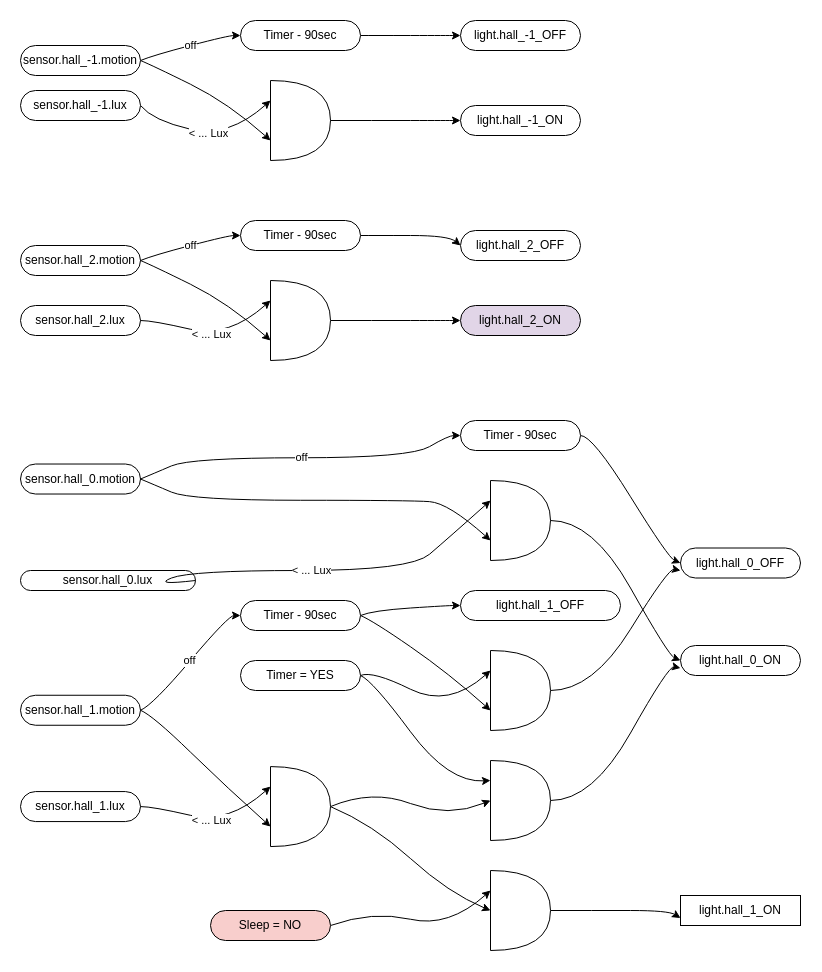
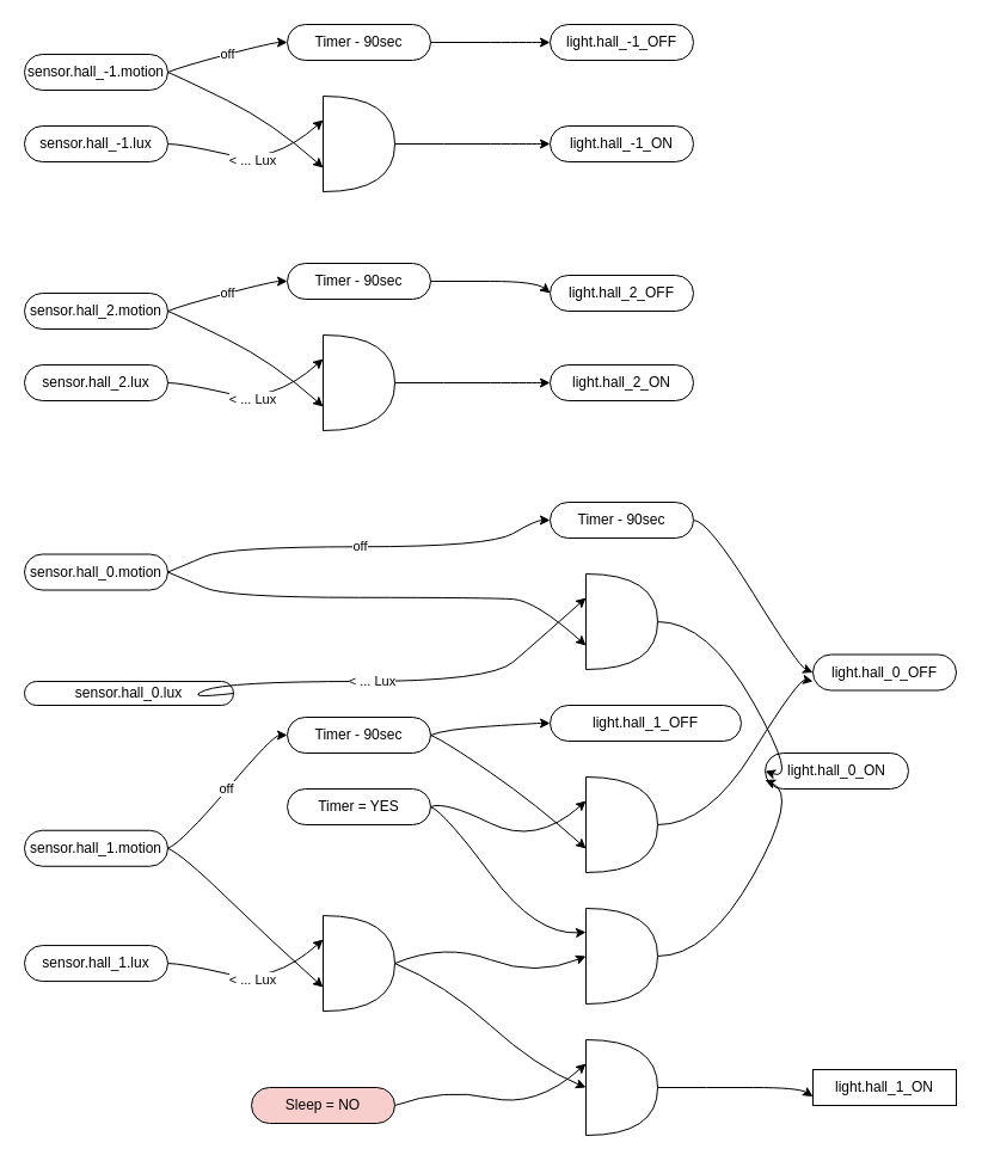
  <mxCell id="0" />
  <mxCell id="1" parent="0" />
  <mxCell id="2" style="edgeStyle=orthogonalEdgeStyle;curved=1;rounded=0;orthogonalLoop=1;jettySize=auto;html=1;exitX=1;exitY=0.5;exitDx=0;exitDy=0;entryX=0;entryY=0.75;entryDx=0;entryDy=0;entryPerimeter=0;noEdgeStyle=1;orthogonal=1;" parent="1" source="4" target="21" edge="1"><mxGeometry relative="1" as="geometry"><Array as="points"><mxPoint x="152" y="65" /><mxPoint x="228" y="102.5" /></Array></mxGeometry></mxCell>
  <mxCell id="3" value="off" style="edgeStyle=orthogonalEdgeStyle;curved=1;rounded=0;orthogonalLoop=1;jettySize=auto;html=1;exitX=1;exitY=0.5;exitDx=0;exitDy=0;entryX=0;entryY=0.5;entryDx=0;entryDy=0;noEdgeStyle=1;orthogonal=1;" parent="1" source="4" target="35" edge="1"><mxGeometry relative="1" as="geometry"><Array as="points"><mxPoint x="152" y="55" /><mxPoint x="228" y="35" /></Array></mxGeometry></mxCell>
  <mxCell id="4" value="sensor.hall_-1.motion" style="rounded=1;whiteSpace=wrap;html=1;arcSize=50;" parent="1" vertex="1"><mxGeometry y="45" width="120" height="30" as="geometry" x="20" /></mxCell>
  <mxCell id="5" value="sensor.hall_0.motion" style="rounded=1;whiteSpace=wrap;html=1;arcSize=50;" parent="1" vertex="1"><mxGeometry y="463.516" width="120" height="30" as="geometry" x="20" /></mxCell>
  <mxCell id="6" value="sensor.hall_1.motion" style="rounded=1;whiteSpace=wrap;html=1;arcSize=50;" parent="1" vertex="1"><mxGeometry y="694.761" width="120" height="30" as="geometry" x="20" /></mxCell>
  <mxCell id="7" value="sensor.hall_2.motion" style="rounded=1;whiteSpace=wrap;html=1;arcSize=50;" parent="1" vertex="1"><mxGeometry y="245" width="120" height="30" as="geometry" x="20" /></mxCell>
  <mxCell id="8" value="light.hall_-1_ON" style="rounded=1;whiteSpace=wrap;html=1;arcSize=50;" parent="1" vertex="1"><mxGeometry x="460" y="105" width="120" height="30" as="geometry" /></mxCell>
  <mxCell id="9" value="light.hall_-1_OFF" style="rounded=1;whiteSpace=wrap;html=1;arcSize=50;" parent="1" vertex="1"><mxGeometry x="460" width="120" height="30" as="geometry" y="20" /></mxCell>
- <mxCell id="10" value="light.hall_0_ON" style="rounded=1;whiteSpace=wrap;html=1;arcSize=50;" parent="1" vertex="1"><mxGeometry x="680" y="645" width="120" height="30" as="geometry" /></mxCell>
+ <mxCell id="10" value="light.hall_0_ON" style="rounded=1;whiteSpace=wrap;html=1;arcSize=50;" parent="1" vertex="1"><mxGeometry x="640" y="630" width="120" height="30" as="geometry" /></mxCell>
  <mxCell id="11" value="light.hall_0_OFF" style="rounded=1;whiteSpace=wrap;html=1;arcSize=50;" parent="1" vertex="1"><mxGeometry x="680" y="547.5" width="120" height="30" as="geometry" /></mxCell>
  <mxCell id="12" value="light.hall_1_ON" style="whiteSpace=wrap;html=1;arcSize=50;rounded=0;" parent="1" vertex="1"><mxGeometry x="680" y="895" width="120" height="30" as="geometry" /></mxCell>
  <mxCell id="13" value="light.hall_1_OFF" style="rounded=1;whiteSpace=wrap;html=1;arcSize=50;" parent="1" vertex="1"><mxGeometry x="460" y="590" width="160" height="30" as="geometry" /></mxCell>
- <mxCell id="14" value="light.hall_2_ON" style="rounded=1;whiteSpace=wrap;html=1;arcSize=50;fillColor=#e1d5e7;" parent="1" vertex="1"><mxGeometry x="460" y="305" width="120" height="30" as="geometry" /></mxCell>
+ <mxCell id="14" value="light.hall_2_ON" style="rounded=1;whiteSpace=wrap;html=1;arcSize=50;" parent="1" vertex="1"><mxGeometry x="460" y="305" width="120" height="30" as="geometry" /></mxCell>
  <mxCell id="15" value="light.hall_2_OFF" style="rounded=1;whiteSpace=wrap;html=1;arcSize=50;" parent="1" vertex="1"><mxGeometry x="460" y="230" width="120" height="30" as="geometry" /></mxCell>
  <mxCell id="16" value="&amp;lt; ... Lux" style="edgeStyle=orthogonalEdgeStyle;curved=1;rounded=0;orthogonalLoop=1;jettySize=auto;html=1;exitX=1;exitY=0.5;exitDx=0;exitDy=0;entryX=0;entryY=0.25;entryDx=0;entryDy=0;entryPerimeter=0;noEdgeStyle=1;orthogonal=1;" parent="1" source="17" target="21" edge="1"><mxGeometry relative="1" as="geometry"><Array as="points"><mxPoint x="152" y="120" /><mxPoint x="228" y="137.5" /></Array></mxGeometry></mxCell>
- <mxCell id="17" value="sensor.hall_-1.lux" style="rounded=1;whiteSpace=wrap;html=1;arcSize=50;" parent="1" vertex="1"><mxGeometry x="20" y="90" width="120" height="30" as="geometry" /></mxCell>
+ <mxCell id="17" value="sensor.hall_-1.lux" style="rounded=1;whiteSpace=wrap;html=1;arcSize=50;" parent="1" vertex="1"><mxGeometry y="105" width="120" height="30" as="geometry" x="20" /></mxCell>
  <mxCell id="18" value="sensor.hall_0.lux" style="rounded=1;whiteSpace=wrap;html=1;arcSize=50;" parent="1" vertex="1"><mxGeometry x="20" y="570" width="175" height="20" as="geometry" /></mxCell>
  <mxCell id="19" value="sensor.hall_1.lux" style="rounded=1;whiteSpace=wrap;html=1;arcSize=50;" parent="1" vertex="1"><mxGeometry y="791.071" width="120" height="30" as="geometry" x="20" /></mxCell>
  <mxCell id="20" value="sensor.hall_2.lux" style="rounded=1;whiteSpace=wrap;html=1;arcSize=50;" parent="1" vertex="1"><mxGeometry y="305" width="120" height="30" as="geometry" x="20" /></mxCell>
  <mxCell id="21" value="" style="shape=or;whiteSpace=wrap;html=1;" parent="1" vertex="1"><mxGeometry x="270" y="80" width="60" height="80" as="geometry" /></mxCell>
  <mxCell id="22" style="edgeStyle=orthogonalEdgeStyle;curved=1;rounded=0;orthogonalLoop=1;jettySize=auto;html=1;exitX=1;exitY=0.5;exitDx=0;exitDy=0;entryX=0;entryY=0.75;entryDx=0;entryDy=0;entryPerimeter=0;noEdgeStyle=1;orthogonal=1;" parent="1" source="5" target="24" edge="1"><mxGeometry relative="1" as="geometry"><mxPoint x="230" y="392" as="sourcePoint" /><Array as="points"><mxPoint x="152" y="483.516" /><mxPoint x="190" y="499.766" /><mxPoint x="410" y="499.766" /><mxPoint x="448" y="502.5" /></Array></mxGeometry></mxCell>
  <mxCell id="23" value="&amp;lt; ... Lux" style="edgeStyle=orthogonalEdgeStyle;curved=1;rounded=0;orthogonalLoop=1;jettySize=auto;html=1;entryX=0;entryY=0.25;entryDx=0;entryDy=0;entryPerimeter=0;exitX=1;exitY=0.5;exitDx=0;exitDy=0;noEdgeStyle=1;orthogonal=1;" parent="1" source="18" target="24" edge="1"><mxGeometry relative="1" as="geometry"><mxPoint x="250" y="347" as="sourcePoint" /><Array as="points"><mxPoint x="152" y="585" /><mxPoint x="190" y="570" /><mxPoint x="410" y="570" /><mxPoint x="448" y="537.5" /></Array></mxGeometry></mxCell>
  <mxCell id="24" value="" style="shape=or;whiteSpace=wrap;html=1;" parent="1" vertex="1"><mxGeometry x="490" y="480" width="60" height="80" as="geometry" /></mxCell>
  <mxCell id="25" style="edgeStyle=orthogonalEdgeStyle;curved=1;rounded=0;orthogonalLoop=1;jettySize=auto;html=1;exitX=1;exitY=0.5;exitDx=0;exitDy=0;entryX=0;entryY=0.75;entryDx=0;entryDy=0;entryPerimeter=0;noEdgeStyle=1;orthogonal=1;" parent="1" source="6" target="29" edge="1"><mxGeometry relative="1" as="geometry"><mxPoint x="260" y="519" as="sourcePoint" /><Array as="points"><mxPoint x="152" y="714.761" /><mxPoint x="228" y="788.571" /></Array></mxGeometry></mxCell>
  <mxCell id="26" value="&amp;lt; ... Lux" style="edgeStyle=orthogonalEdgeStyle;curved=1;rounded=0;orthogonalLoop=1;jettySize=auto;html=1;exitX=1;exitY=0.5;exitDx=0;exitDy=0;entryX=0;entryY=0.25;entryDx=0;entryDy=0;entryPerimeter=0;noEdgeStyle=1;orthogonal=1;" parent="1" source="19" target="29" edge="1"><mxGeometry relative="1" as="geometry"><mxPoint x="260" y="453" as="sourcePoint" /><Array as="points"><mxPoint x="152" y="806.071" /><mxPoint x="228" y="823.571" /></Array></mxGeometry></mxCell>
  <mxCell id="27" style="edgeStyle=orthogonalEdgeStyle;curved=1;rounded=0;orthogonalLoop=1;jettySize=auto;html=1;exitX=1;exitY=0.5;exitDx=0;exitDy=0;exitPerimeter=0;entryX=0;entryY=0.5;entryDx=0;entryDy=0;entryPerimeter=0;noEdgeStyle=1;orthogonal=1;" parent="1" source="29" target="54" edge="1"><mxGeometry relative="1" as="geometry"><Array as="points"><mxPoint x="372" y="823.571" /><mxPoint x="448" y="892.5" /></Array></mxGeometry></mxCell>
  <mxCell id="28" style="edgeStyle=orthogonalEdgeStyle;curved=1;rounded=0;orthogonalLoop=1;jettySize=auto;html=1;exitX=1;exitY=0.5;exitDx=0;exitDy=0;exitPerimeter=0;entryX=0;entryY=0.5;entryDx=0;entryDy=0;entryPerimeter=0;noEdgeStyle=1;orthogonal=1;" parent="1" source="29" target="56" edge="1"><mxGeometry relative="1" as="geometry"><Array as="points"><mxPoint x="372" y="788.571" /><mxPoint x="448" y="817.5" /></Array></mxGeometry></mxCell>
  <mxCell id="29" value="" style="shape=or;whiteSpace=wrap;html=1;" parent="1" vertex="1"><mxGeometry x="270" y="766.071" width="60" height="80" as="geometry" /></mxCell>
  <mxCell id="30" style="edgeStyle=orthogonalEdgeStyle;curved=1;rounded=0;orthogonalLoop=1;jettySize=auto;html=1;exitX=1;exitY=0.5;exitDx=0;exitDy=0;entryX=0;entryY=0.75;entryDx=0;entryDy=0;entryPerimeter=0;noEdgeStyle=1;orthogonal=1;" parent="1" source="7" target="33" edge="1"><mxGeometry relative="1" as="geometry"><mxPoint x="280" y="660.5" as="sourcePoint" /><Array as="points"><mxPoint x="152" y="265" /><mxPoint x="228" y="302.5" /></Array></mxGeometry></mxCell>
  <mxCell id="31" value="&amp;lt; ... Lux" style="edgeStyle=orthogonalEdgeStyle;curved=1;rounded=0;orthogonalLoop=1;jettySize=auto;html=1;exitX=1;exitY=0.5;exitDx=0;exitDy=0;entryX=0;entryY=0.25;entryDx=0;entryDy=0;entryPerimeter=0;noEdgeStyle=1;orthogonal=1;" parent="1" source="20" target="33" edge="1"><mxGeometry relative="1" as="geometry"><mxPoint x="280" y="594.5" as="sourcePoint" /><Array as="points"><mxPoint x="152" y="320" /><mxPoint x="228" y="337.5" /></Array></mxGeometry></mxCell>
  <mxCell id="32" style="edgeStyle=orthogonalEdgeStyle;curved=1;rounded=0;orthogonalLoop=1;jettySize=auto;html=1;exitX=1;exitY=0.5;exitDx=0;exitDy=0;exitPerimeter=0;entryX=0;entryY=0.5;entryDx=0;entryDy=0;noEdgeStyle=1;orthogonal=1;" parent="1" source="33" target="14" edge="1"><mxGeometry relative="1" as="geometry"><mxPoint x="1060" y="574.5" as="targetPoint" /><Array as="points"><mxPoint x="372" y="320" /><mxPoint x="448" y="320" /></Array></mxGeometry></mxCell>
  <mxCell id="33" value="" style="shape=or;whiteSpace=wrap;html=1;" parent="1" vertex="1"><mxGeometry x="270" y="280" width="60" height="80" as="geometry" /></mxCell>
  <mxCell id="34" style="edgeStyle=orthogonalEdgeStyle;curved=1;rounded=0;orthogonalLoop=1;jettySize=auto;html=1;exitX=1;exitY=0.5;exitDx=0;exitDy=0;entryX=0;entryY=0.5;entryDx=0;entryDy=0;noEdgeStyle=1;orthogonal=1;" parent="1" source="35" target="9" edge="1"><mxGeometry relative="1" as="geometry"><Array as="points"><mxPoint x="372" y="35" /><mxPoint x="448" y="35" /></Array></mxGeometry></mxCell>
  <mxCell id="35" value="Timer - 90sec" style="rounded=1;whiteSpace=wrap;html=1;arcSize=50;" parent="1" vertex="1"><mxGeometry x="240" width="120" height="30" as="geometry" y="20" /></mxCell>
  <mxCell id="36" value="off" style="edgeStyle=orthogonalEdgeStyle;curved=1;rounded=0;orthogonalLoop=1;jettySize=auto;html=1;exitX=1;exitY=0.5;exitDx=0;exitDy=0;entryX=0;entryY=0.5;entryDx=0;entryDy=0;noEdgeStyle=1;orthogonal=1;" parent="1" source="5" target="38" edge="1"><mxGeometry relative="1" as="geometry"><mxPoint x="230" y="407" as="sourcePoint" /><Array as="points"><mxPoint x="152" y="473.516" /><mxPoint x="190" y="457.266" /><mxPoint x="410" y="457.266" /><mxPoint x="448" y="435" /></Array></mxGeometry></mxCell>
  <mxCell id="37" style="edgeStyle=orthogonalEdgeStyle;curved=1;rounded=0;orthogonalLoop=1;jettySize=auto;html=1;exitX=1;exitY=0.5;exitDx=0;exitDy=0;entryX=0;entryY=0.5;entryDx=0;entryDy=0;noEdgeStyle=1;orthogonal=1;" parent="1" source="38" target="11" edge="1"><mxGeometry relative="1" as="geometry"><mxPoint x="1010" y="377" as="targetPoint" /><Array as="points"><mxPoint x="592" y="435" /><mxPoint x="668" y="557.5" /></Array></mxGeometry></mxCell>
  <mxCell id="38" value="Timer - 90sec" style="rounded=1;whiteSpace=wrap;html=1;arcSize=50;" parent="1" vertex="1"><mxGeometry x="460" y="420" width="120" height="30" as="geometry" /></mxCell>
  <mxCell id="39" value="off" style="edgeStyle=orthogonalEdgeStyle;curved=1;rounded=0;orthogonalLoop=1;jettySize=auto;html=1;exitX=1;exitY=0.5;exitDx=0;exitDy=0;entryX=0;entryY=0.5;entryDx=0;entryDy=0;noEdgeStyle=1;orthogonal=1;" parent="1" source="6" target="42" edge="1"><mxGeometry relative="1" as="geometry"><mxPoint x="240" y="558.5" as="sourcePoint" /><Array as="points"><mxPoint x="152" y="704.761" /><mxPoint x="228" y="615" /></Array></mxGeometry></mxCell>
  <mxCell id="40" style="edgeStyle=orthogonalEdgeStyle;curved=1;rounded=0;orthogonalLoop=1;jettySize=auto;html=1;exitX=1;exitY=0.5;exitDx=0;exitDy=0;entryX=0;entryY=0.5;entryDx=0;entryDy=0;noEdgeStyle=1;orthogonal=1;" parent="1" source="42" target="13" edge="1"><mxGeometry relative="1" as="geometry"><mxPoint x="1050" y="351" as="targetPoint" /><Array as="points"><mxPoint x="372" y="610" /><mxPoint x="448" y="605" /></Array></mxGeometry></mxCell>
  <mxCell id="41" style="edgeStyle=orthogonalEdgeStyle;curved=1;rounded=0;orthogonalLoop=1;jettySize=auto;html=1;exitX=1;exitY=0.5;exitDx=0;exitDy=0;entryX=0;entryY=0.75;entryDx=0;entryDy=0;entryPerimeter=0;noEdgeStyle=1;orthogonal=1;" parent="1" source="42" target="58" edge="1"><mxGeometry relative="1" as="geometry"><Array as="points"><mxPoint x="372" y="620" /><mxPoint x="448" y="672.5" /></Array></mxGeometry></mxCell>
  <mxCell id="42" value="Timer - 90sec" style="rounded=1;whiteSpace=wrap;html=1;arcSize=50;" parent="1" vertex="1"><mxGeometry x="240" y="600" width="120" height="30" as="geometry" /></mxCell>
  <mxCell id="43" value="off" style="edgeStyle=orthogonalEdgeStyle;curved=1;rounded=0;orthogonalLoop=1;jettySize=auto;html=1;exitX=1;exitY=0.5;exitDx=0;exitDy=0;entryX=0;entryY=0.5;entryDx=0;entryDy=0;noEdgeStyle=1;orthogonal=1;" parent="1" source="7" target="45" edge="1"><mxGeometry relative="1" as="geometry"><mxPoint x="270" y="700" as="sourcePoint" /><Array as="points"><mxPoint x="152" y="255" /><mxPoint x="228" y="235" /></Array></mxGeometry></mxCell>
  <mxCell id="44" style="edgeStyle=orthogonalEdgeStyle;curved=1;rounded=0;orthogonalLoop=1;jettySize=auto;html=1;exitX=1;exitY=0.5;exitDx=0;exitDy=0;entryX=0;entryY=0.5;entryDx=0;entryDy=0;noEdgeStyle=1;orthogonal=1;" parent="1" source="45" target="15" edge="1"><mxGeometry relative="1" as="geometry"><mxPoint x="1050" y="652" as="targetPoint" /><Array as="points"><mxPoint x="372" y="235" /><mxPoint x="448" y="235" /></Array></mxGeometry></mxCell>
  <mxCell id="45" value="Timer - 90sec" style="rounded=1;whiteSpace=wrap;html=1;arcSize=50;" parent="1" vertex="1"><mxGeometry x="240" y="220" width="120" height="30" as="geometry" /></mxCell>
  <mxCell id="46" style="edgeStyle=orthogonalEdgeStyle;curved=1;rounded=0;orthogonalLoop=1;jettySize=auto;html=1;exitX=1;exitY=0.5;exitDx=0;exitDy=0;entryX=0;entryY=0.25;entryDx=0;entryDy=0;entryPerimeter=0;noEdgeStyle=1;orthogonal=1;" parent="1" source="48" target="56" edge="1"><mxGeometry relative="1" as="geometry"><Array as="points"><mxPoint x="372" y="680" /><mxPoint x="448" y="782.5" /></Array></mxGeometry></mxCell>
  <mxCell id="47" style="edgeStyle=orthogonalEdgeStyle;curved=1;rounded=0;orthogonalLoop=1;jettySize=auto;html=1;exitX=1;exitY=0.5;exitDx=0;exitDy=0;entryX=0;entryY=0.25;entryDx=0;entryDy=0;entryPerimeter=0;noEdgeStyle=1;orthogonal=1;" parent="1" source="48" target="58" edge="1"><mxGeometry relative="1" as="geometry"><Array as="points"><mxPoint x="372" y="670" /><mxPoint x="448" y="707.5" /></Array></mxGeometry></mxCell>
  <mxCell id="48" value="Timer = YES" style="rounded=1;whiteSpace=wrap;html=1;arcSize=50;" parent="1" vertex="1"><mxGeometry x="240" y="660" width="120" height="30" as="geometry" /></mxCell>
  <mxCell id="49" style="edgeStyle=orthogonalEdgeStyle;curved=1;rounded=0;orthogonalLoop=1;jettySize=auto;html=1;exitX=1;exitY=0.5;exitDx=0;exitDy=0;entryX=0;entryY=0.25;entryDx=0;entryDy=0;entryPerimeter=0;noEdgeStyle=1;orthogonal=1;" parent="1" source="50" target="54" edge="1"><mxGeometry relative="1" as="geometry"><Array as="points"><mxPoint x="372" y="910" /><mxPoint x="448" y="927.5" /></Array></mxGeometry></mxCell>
  <mxCell id="50" value="Sleep = NO&lt;br&gt;" style="rounded=1;whiteSpace=wrap;html=1;arcSize=50;fillColor=#f8cecc;" parent="1" vertex="1"><mxGeometry x="210" y="910" width="120" height="30" as="geometry" /></mxCell>
  <mxCell id="51" style="edgeStyle=orthogonalEdgeStyle;curved=1;rounded=0;orthogonalLoop=1;jettySize=auto;html=1;exitX=1;exitY=0.5;exitDx=0;exitDy=0;exitPerimeter=0;entryX=0;entryY=0.5;entryDx=0;entryDy=0;noEdgeStyle=1;orthogonal=1;" parent="1" source="21" target="8" edge="1"><mxGeometry relative="1" as="geometry"><mxPoint x="605" y="155" as="sourcePoint" /><Array as="points"><mxPoint x="372" y="120" /><mxPoint x="448" y="120" /></Array></mxGeometry></mxCell>
  <mxCell id="52" style="edgeStyle=orthogonalEdgeStyle;curved=1;rounded=0;orthogonalLoop=1;jettySize=auto;html=1;exitX=1;exitY=0.5;exitDx=0;exitDy=0;exitPerimeter=0;entryX=0;entryY=0.5;entryDx=0;entryDy=0;noEdgeStyle=1;orthogonal=1;" parent="1" source="24" target="10" edge="1"><mxGeometry relative="1" as="geometry"><mxPoint x="600" y="400" as="sourcePoint" /><mxPoint x="1025" y="520" as="targetPoint" /><Array as="points"><mxPoint x="592" y="520" /><mxPoint x="668" y="655" /></Array></mxGeometry></mxCell>
  <mxCell id="53" style="edgeStyle=orthogonalEdgeStyle;curved=1;rounded=0;orthogonalLoop=1;jettySize=auto;html=1;exitX=1;exitY=0.5;exitDx=0;exitDy=0;exitPerimeter=0;entryX=0;entryY=0.75;entryDx=0;entryDy=0;noEdgeStyle=1;orthogonal=1;" parent="1" source="54" target="12" edge="1"><mxGeometry relative="1" as="geometry"><Array as="points"><mxPoint x="592" y="910" /><mxPoint x="668" y="910" /></Array></mxGeometry></mxCell>
  <mxCell id="54" value="" style="shape=or;whiteSpace=wrap;html=1;" parent="1" vertex="1"><mxGeometry x="490" y="870" width="60" height="80" as="geometry" /></mxCell>
  <mxCell id="55" style="edgeStyle=orthogonalEdgeStyle;curved=1;rounded=0;orthogonalLoop=1;jettySize=auto;html=1;exitX=1;exitY=0.5;exitDx=0;exitDy=0;exitPerimeter=0;entryX=0;entryY=0.75;entryDx=0;entryDy=0;noEdgeStyle=1;orthogonal=1;" parent="1" source="56" target="10" edge="1"><mxGeometry relative="1" as="geometry"><mxPoint x="1020" y="480" as="targetPoint" /><Array as="points"><mxPoint x="592" y="800" /><mxPoint x="668" y="665" /></Array></mxGeometry></mxCell>
  <mxCell id="56" value="" style="shape=or;whiteSpace=wrap;html=1;" parent="1" vertex="1"><mxGeometry x="490" y="760" width="60" height="80" as="geometry" /></mxCell>
  <mxCell id="57" style="edgeStyle=orthogonalEdgeStyle;curved=1;rounded=0;orthogonalLoop=1;jettySize=auto;html=1;exitX=1;exitY=0.5;exitDx=0;exitDy=0;exitPerimeter=0;entryX=0;entryY=0.75;entryDx=0;entryDy=0;noEdgeStyle=1;orthogonal=1;" parent="1" source="58" target="11" edge="1"><mxGeometry relative="1" as="geometry"><Array as="points"><mxPoint x="592" y="690" /><mxPoint x="668" y="567.5" /></Array></mxGeometry></mxCell>
  <mxCell id="58" value="" style="shape=or;whiteSpace=wrap;html=1;" parent="1" vertex="1"><mxGeometry x="490" y="650" width="60" height="80" as="geometry" /></mxCell>
